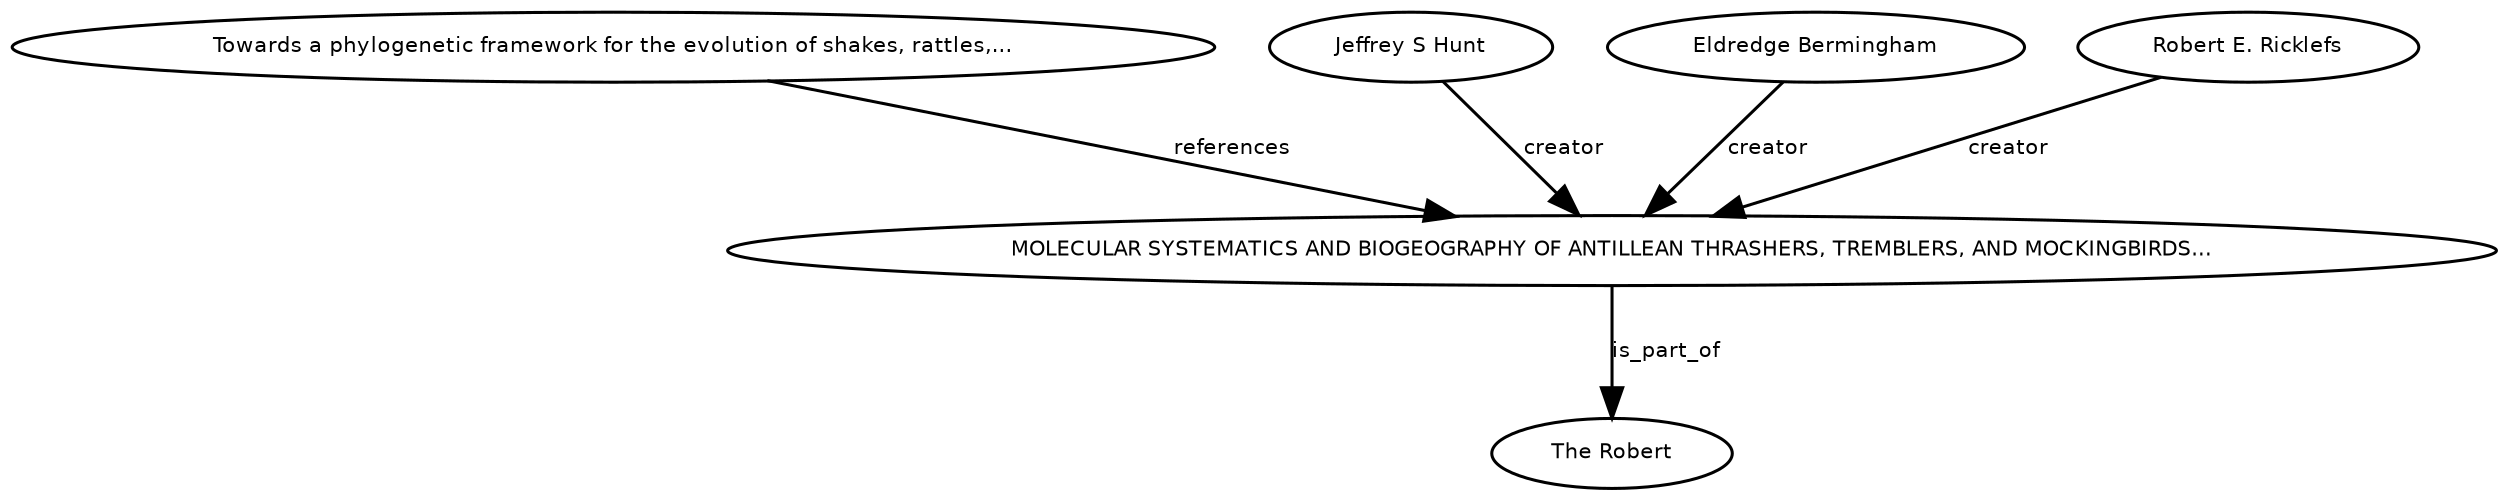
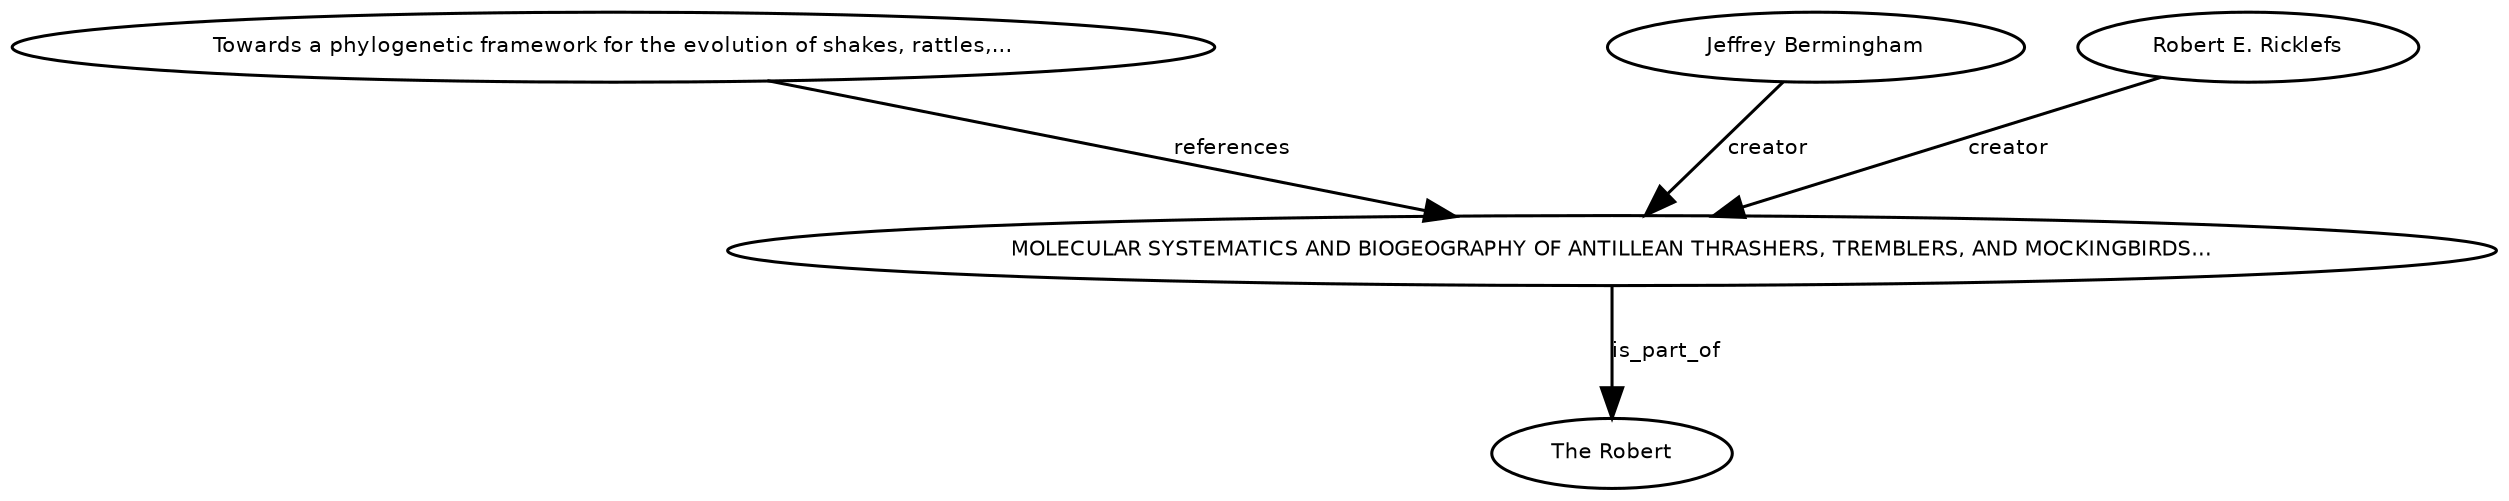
  digraph {
    node [fontname=Helvetica fontsize=7]
    edge [fontname=Helvetica fontsize=7]
    n1 [height=0.27433100247 label="MOLECULAR SYSTEMATICS AND BIOGEOGRAPHY OF ANTILLEAN THRASHERS, TREMBLERS, AND MOCKINGBIRDS..." width=0.27433100247]
    n2 [height=0.27433100247 label="The Robert" width=0.27433100247]
    n3 [height=0.27433100247 label="Towards a phylogenetic framework for the evolution of shakes, rattles,..." width=0.27433100247]
-   n4 [height=0.27433100247 label="Jeffrey S Hunt" width=0.27433100247]
-   n5 [height=0.27433100247 label="Eldredge Bermingham" width=0.27433100247]
+   n5 [height=0.27433100247 label="Jeffrey Bermingham" width=0.27433100247]
    n6 [height=0.27433100247 label="Robert E. Ricklefs" width=0.27433100247]
    n1 -> n2 [label=is_part_of]
    n3 -> n1 [label=references]
-   n4 -> n1 [label=creator]
    n5 -> n1 [label=creator]
    n6 -> n1 [label=creator]
  }
